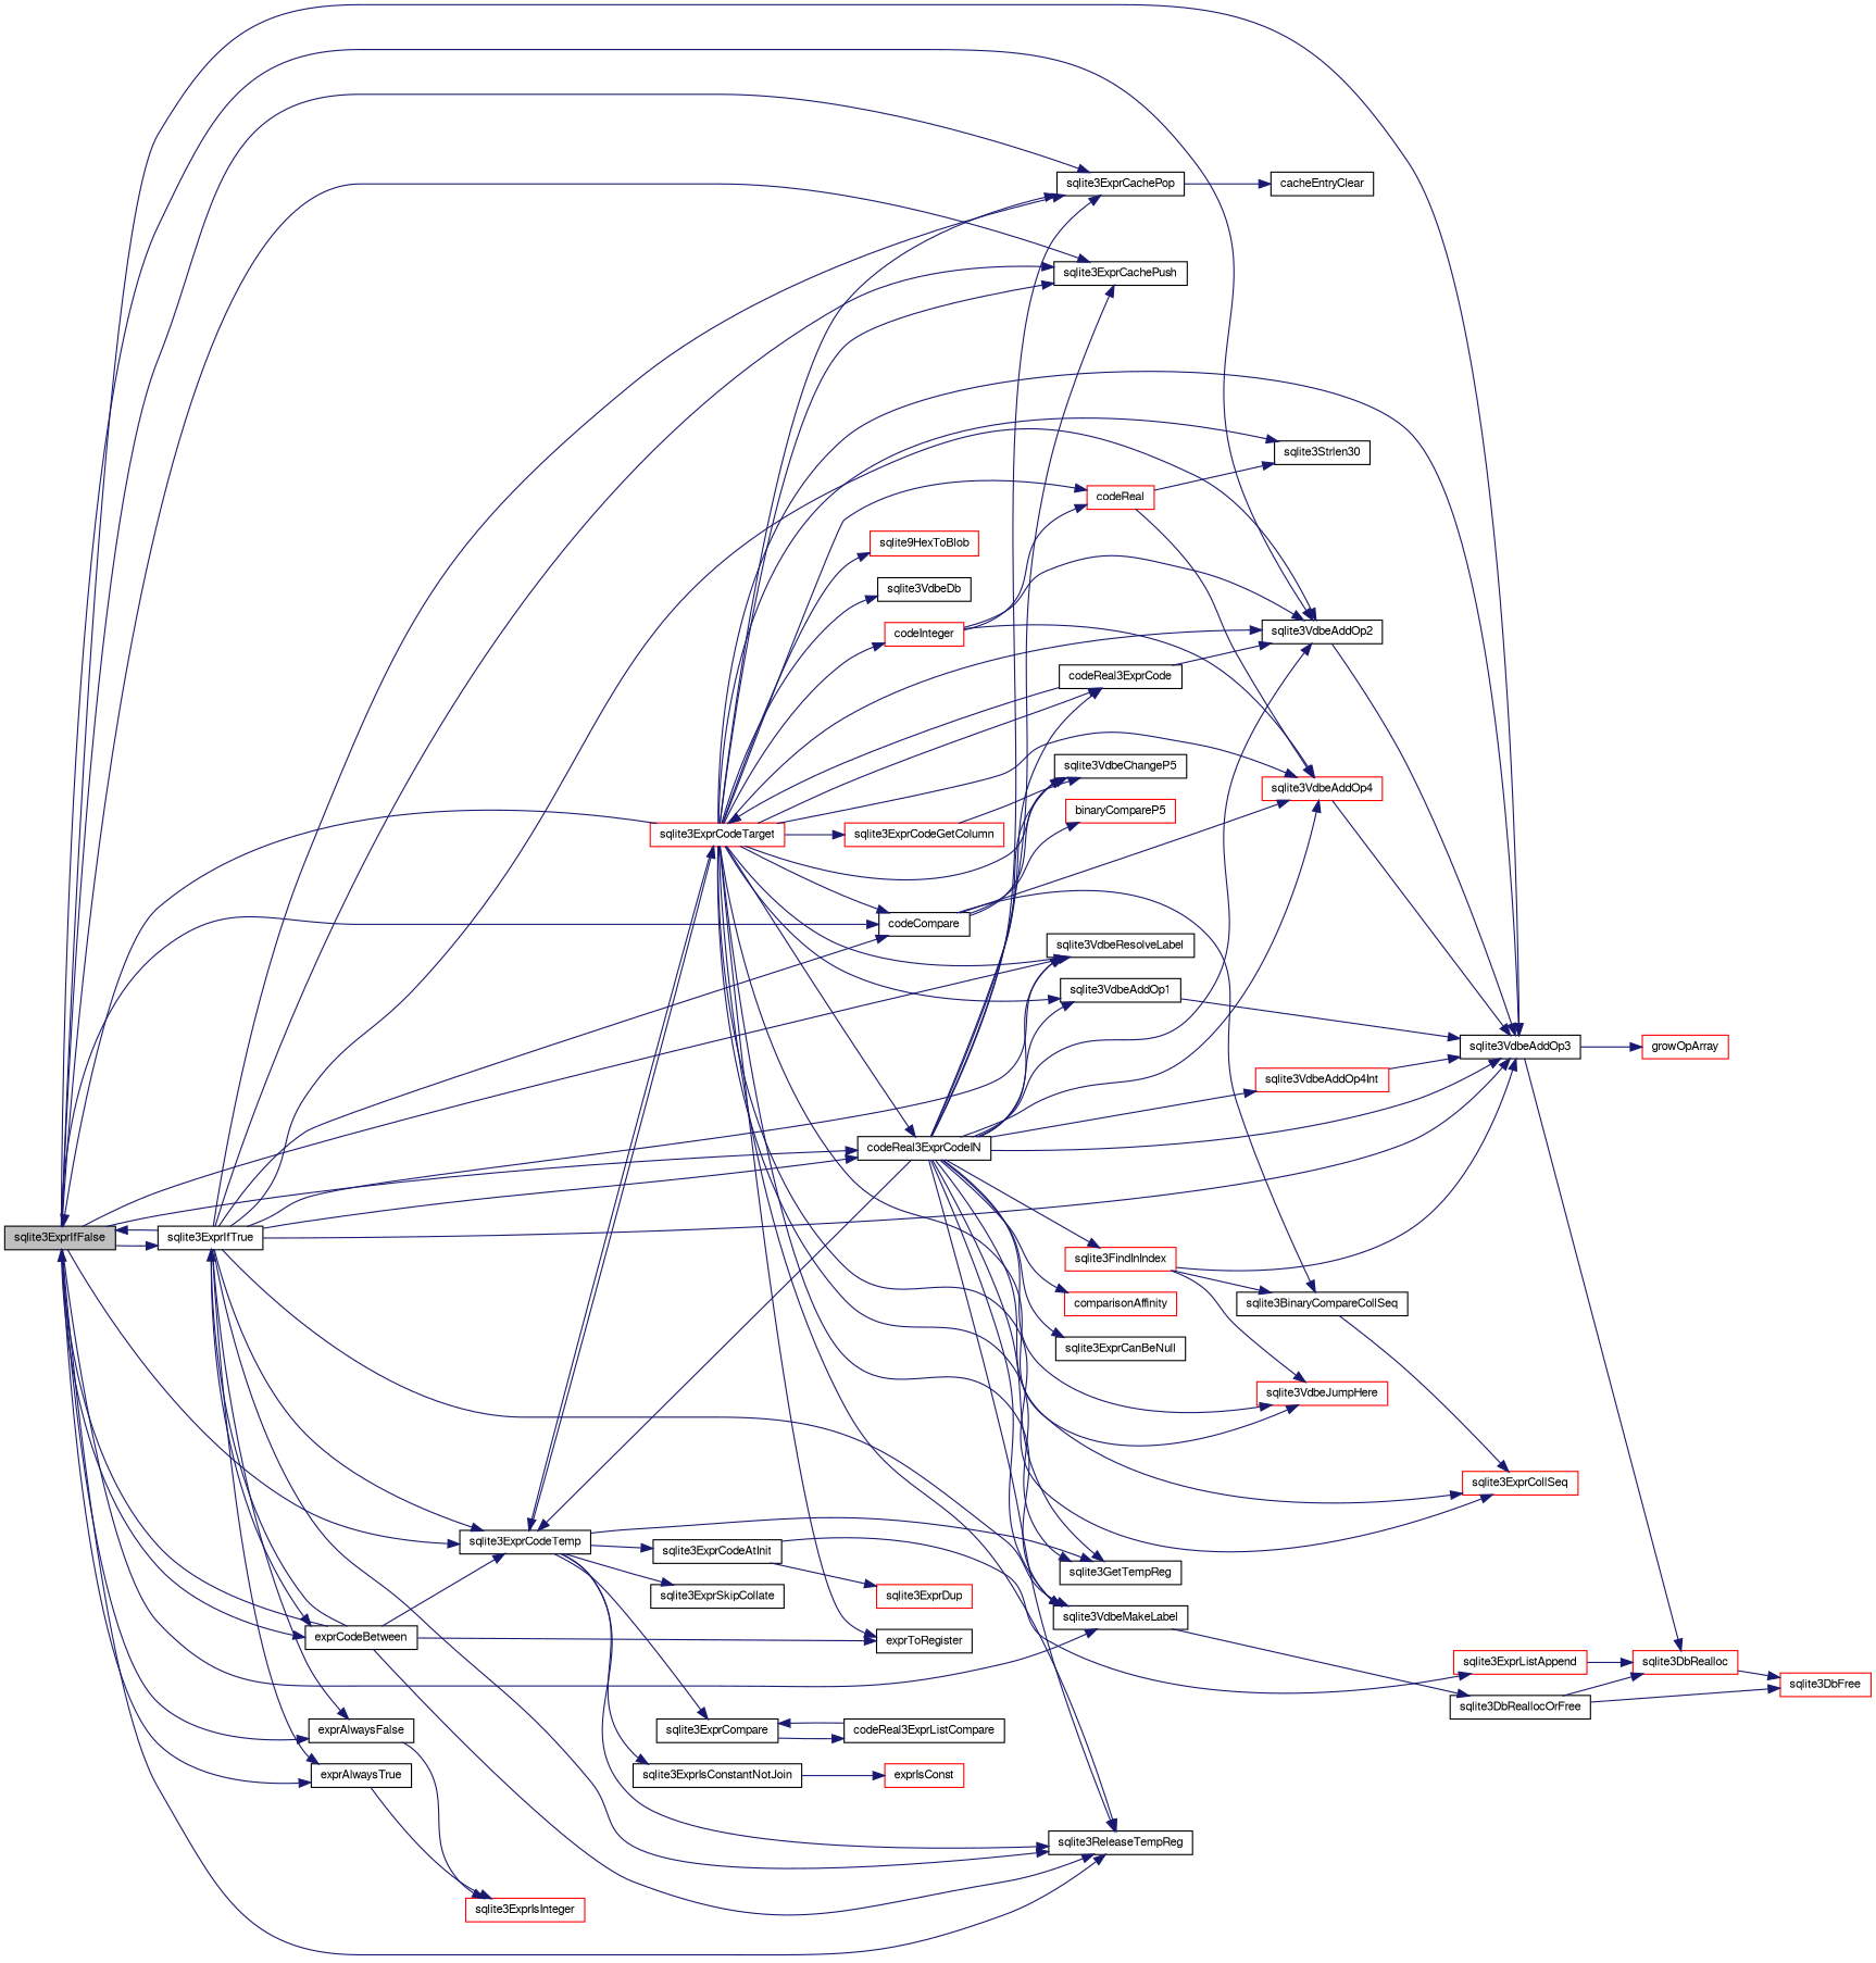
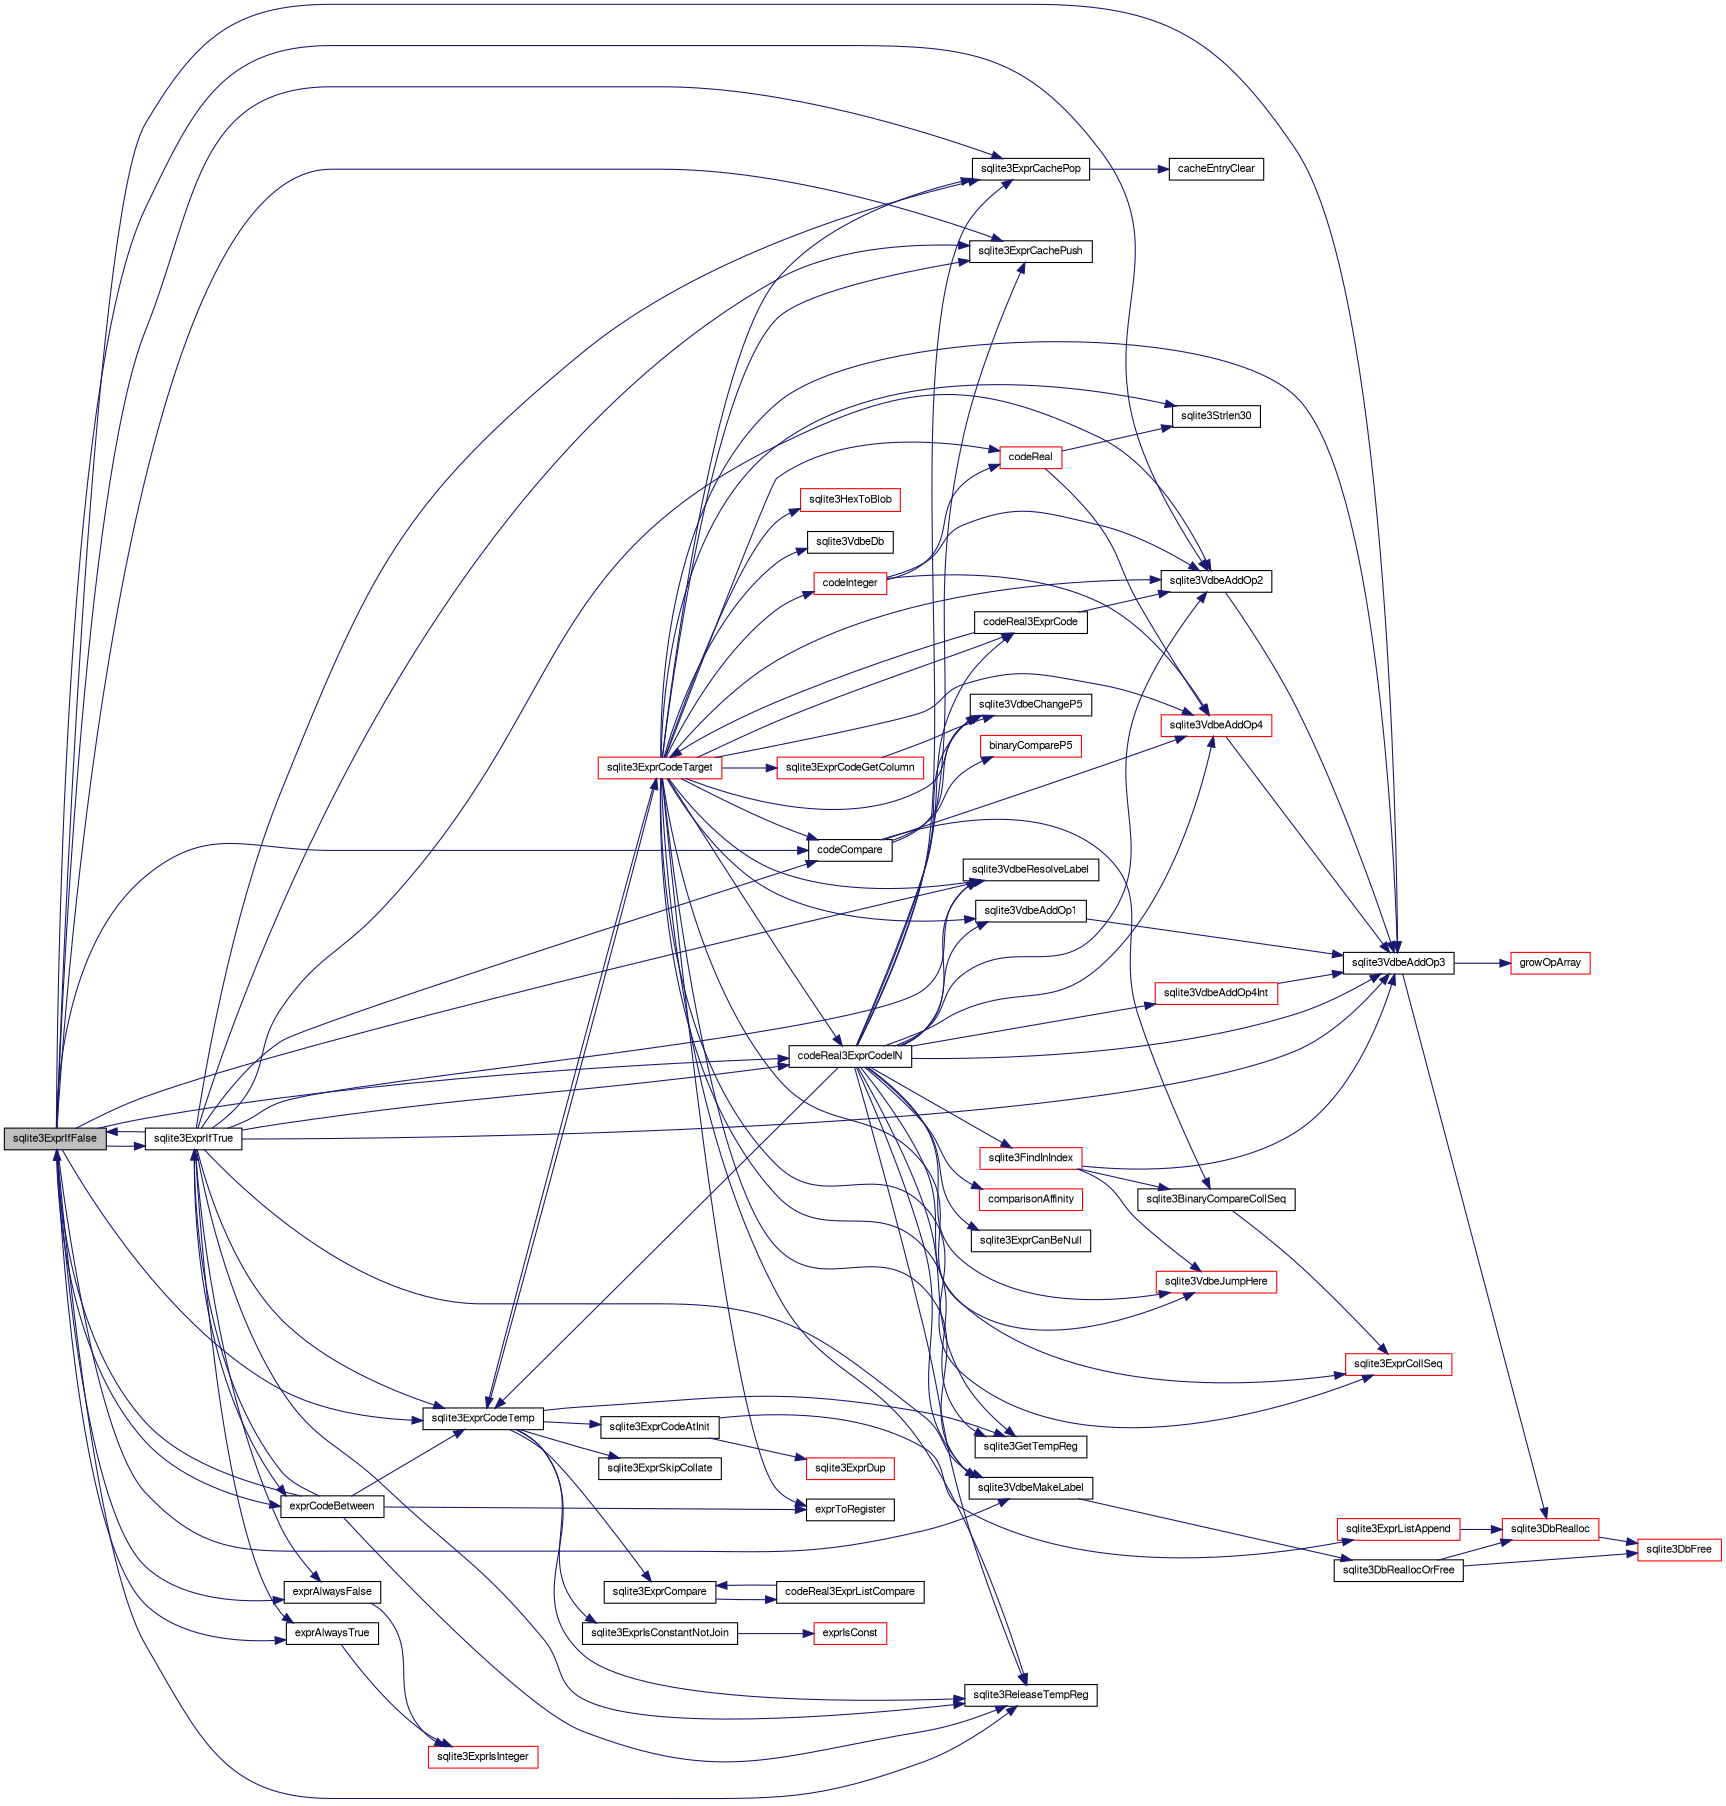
  digraph {
    rankdir=LR
    node [color=black fillcolor=white fontname=FreeSans fontsize=10 shape=record style=filled]
    edge [color=midnightblue fontname=FreeSans fontsize=10 labelfontname=FreeSans labelfontsize=10 style=solid]
    n1 [fillcolor=grey75 fontcolor=black height=0.2 label=sqlite3ExprIfFalse width=0.4]
    n2 [height=0.2 label=sqlite3ExprCachePush width=0.4]
    n3 [height=0.2 label=sqlite3ExprCachePop width=0.4]
    n4 [height=0.2 label=sqlite3VdbeMakeLabel width=0.4]
    n5 [height=0.2 label=sqlite3ExprIfTrue width=0.4]
    n6 [height=0.2 label=sqlite3VdbeResolveLabel width=0.4]
    n7 [height=0.2 label=sqlite3ExprCodeTemp width=0.4]
    n8 [height=0.2 label=sqlite3VdbeAddOp3 width=0.4]
    n9 [height=0.2 label=sqlite3VdbeAddOp2 width=0.4]
    n10 [height=0.2 label=codeCompare width=0.4]
    n11 [height=0.2 label=codeReal3ExprCodeIN width=0.4]
    n12 [height=0.2 label=sqlite3ReleaseTempReg width=0.4]
    n13 [height=0.2 label=exprCodeBetween width=0.4]
    n14 [height=0.2 label=exprAlwaysTrue width=0.4]
    n15 [height=0.2 label=exprAlwaysFalse width=0.4]
    n16 [height=0.2 label=cacheEntryClear width=0.4]
    n17 [height=0.2 label=sqlite3DbReallocOrFree width=0.4]
    n18 [height=0.2 label=sqlite3ExprSkipCollate width=0.4]
    n19 [height=0.2 label=sqlite3ExprIsConstantNotJoin width=0.4]
    n20 [height=0.2 label=sqlite3ExprCompare width=0.4]
    n21 [height=0.2 label=sqlite3ExprCodeAtInit width=0.4]
    n22 [height=0.2 label=sqlite3GetTempReg width=0.4]
    n23 [color=red height=0.2 label=sqlite3ExprCodeTarget width=0.4]
    n24 [color=red height=0.2 label=sqlite3DbRealloc width=0.4]
    n25 [color=red height=0.2 label=growOpArray width=0.4]
    n26 [height=0.2 label=sqlite3VdbeChangeP5 width=0.4]
    n27 [color=red height=0.2 label=sqlite3VdbeAddOp4 width=0.4]
    n28 [height=0.2 label=sqlite3BinaryCompareCollSeq width=0.4]
    n29 [color=red height=0.2 label=binaryCompareP5 width=0.4]
    n30 [color=red height=0.2 label=sqlite3ExprCollSeq width=0.4]
    n31 [height=0.2 label=sqlite3VdbeAddOp1 width=0.4]
    n32 [color=red height=0.2 label=sqlite3VdbeJumpHere width=0.4]
    n33 [height=0.2 label=codeReal3ExprCode width=0.4]
    n34 [color=red height=0.2 label=sqlite3FindInIndex width=0.4]
    n35 [color=red height=0.2 label=comparisonAffinity width=0.4]
    n36 [height=0.2 label=sqlite3ExprCanBeNull width=0.4]
    n37 [color=red height=0.2 label=sqlite3VdbeAddOp4Int width=0.4]
    n38 [height=0.2 label=exprToRegister width=0.4]
    n39 [color=red height=0.2 label=sqlite3ExprIsInteger width=0.4]
    n40 [color=red height=0.2 label=sqlite3DbFree width=0.4]
    n41 [color=red height=0.2 label=exprIsConst width=0.4]
    n42 [height=0.2 label=codeReal3ExprListCompare width=0.4]
    n43 [color=red height=0.2 label=sqlite3ExprDup width=0.4]
    n44 [color=red height=0.2 label=sqlite3ExprListAppend width=0.4]
    n45 [color=red height=0.2 label=sqlite3ExprCodeGetColumn width=0.4]
    n46 [color=red height=0.2 label=codeInteger width=0.4]
    n47 [color=red height=0.2 label=codeReal width=0.4]
    n48 [height=0.2 label=sqlite3Strlen30 width=0.4]
-   n49 [color=red height=0.2 label=sqlite9HexToBlob width=0.4]
+   n49 [color=red height=0.2 label=sqlite3HexToBlob width=0.4]
    n50 [height=0.2 label=sqlite3VdbeDb width=0.4]
    n1 -> n2
    n1 -> n3
    n1 -> n4
    n1 -> n5
    n1 -> n6
    n1 -> n7
    n1 -> n8
    n1 -> n9
    n1 -> n10
    n1 -> n11
    n1 -> n12
    n1 -> n13
    n1 -> n14
    n1 -> n15
    n3 -> n16
    n4 -> n17
    n5 -> n1
    n5 -> n2
    n5 -> n3
    n5 -> n4
    n5 -> n6
    n5 -> n7
    n5 -> n8
    n5 -> n9
    n5 -> n10
    n5 -> n11
    n5 -> n12
    n5 -> n13
    n5 -> n14
    n5 -> n15
    n7 -> n12
    n7 -> n18
    n7 -> n19
    n7 -> n20
    n7 -> n21
    n7 -> n22
    n7 -> n23
    n8 -> n24
    n8 -> n25
    n9 -> n8
    n10 -> n26
    n10 -> n27
    n10 -> n28
    n10 -> n29
    n11 -> n2
    n11 -> n3
    n11 -> n4
    n11 -> n6
    n11 -> n7
    n11 -> n8
    n11 -> n9
    n11 -> n12
    n11 -> n22
    n11 -> n26
    n11 -> n27
    n11 -> n30
    n11 -> n31
    n11 -> n32
    n11 -> n33
    n11 -> n34
    n11 -> n35
    n11 -> n36
    n11 -> n37
    n13 -> n1
    n13 -> n5
    n13 -> n7
    n13 -> n12
    n13 -> n38
    n14 -> n39
    n15 -> n39
    n17 -> n24
    n17 -> n40
    n19 -> n41
    n20 -> n42
    n21 -> n43
    n21 -> n44
-   n23 -> n1
    n23 -> n2
    n23 -> n3
    n23 -> n4
    n23 -> n6
    n23 -> n7
    n23 -> n8
    n23 -> n9
    n23 -> n10
    n23 -> n11
    n23 -> n12
    n23 -> n22
    n23 -> n26
    n23 -> n27
    n23 -> n30
    n23 -> n31
    n23 -> n32
    n23 -> n33
    n23 -> n38
    n23 -> n45
    n23 -> n46
    n23 -> n47
    n23 -> n48
    n23 -> n49
    n23 -> n50
    n24 -> n40
    n27 -> n8
    n28 -> n30
    n31 -> n8
    n33 -> n9
    n33 -> n23
    n34 -> n8
    n34 -> n28
    n34 -> n32
    n37 -> n8
    n42 -> n20
    n44 -> n24
    n45 -> n26
    n46 -> n9
    n46 -> n27
    n46 -> n47
    n47 -> n27
    n47 -> n48
  }
